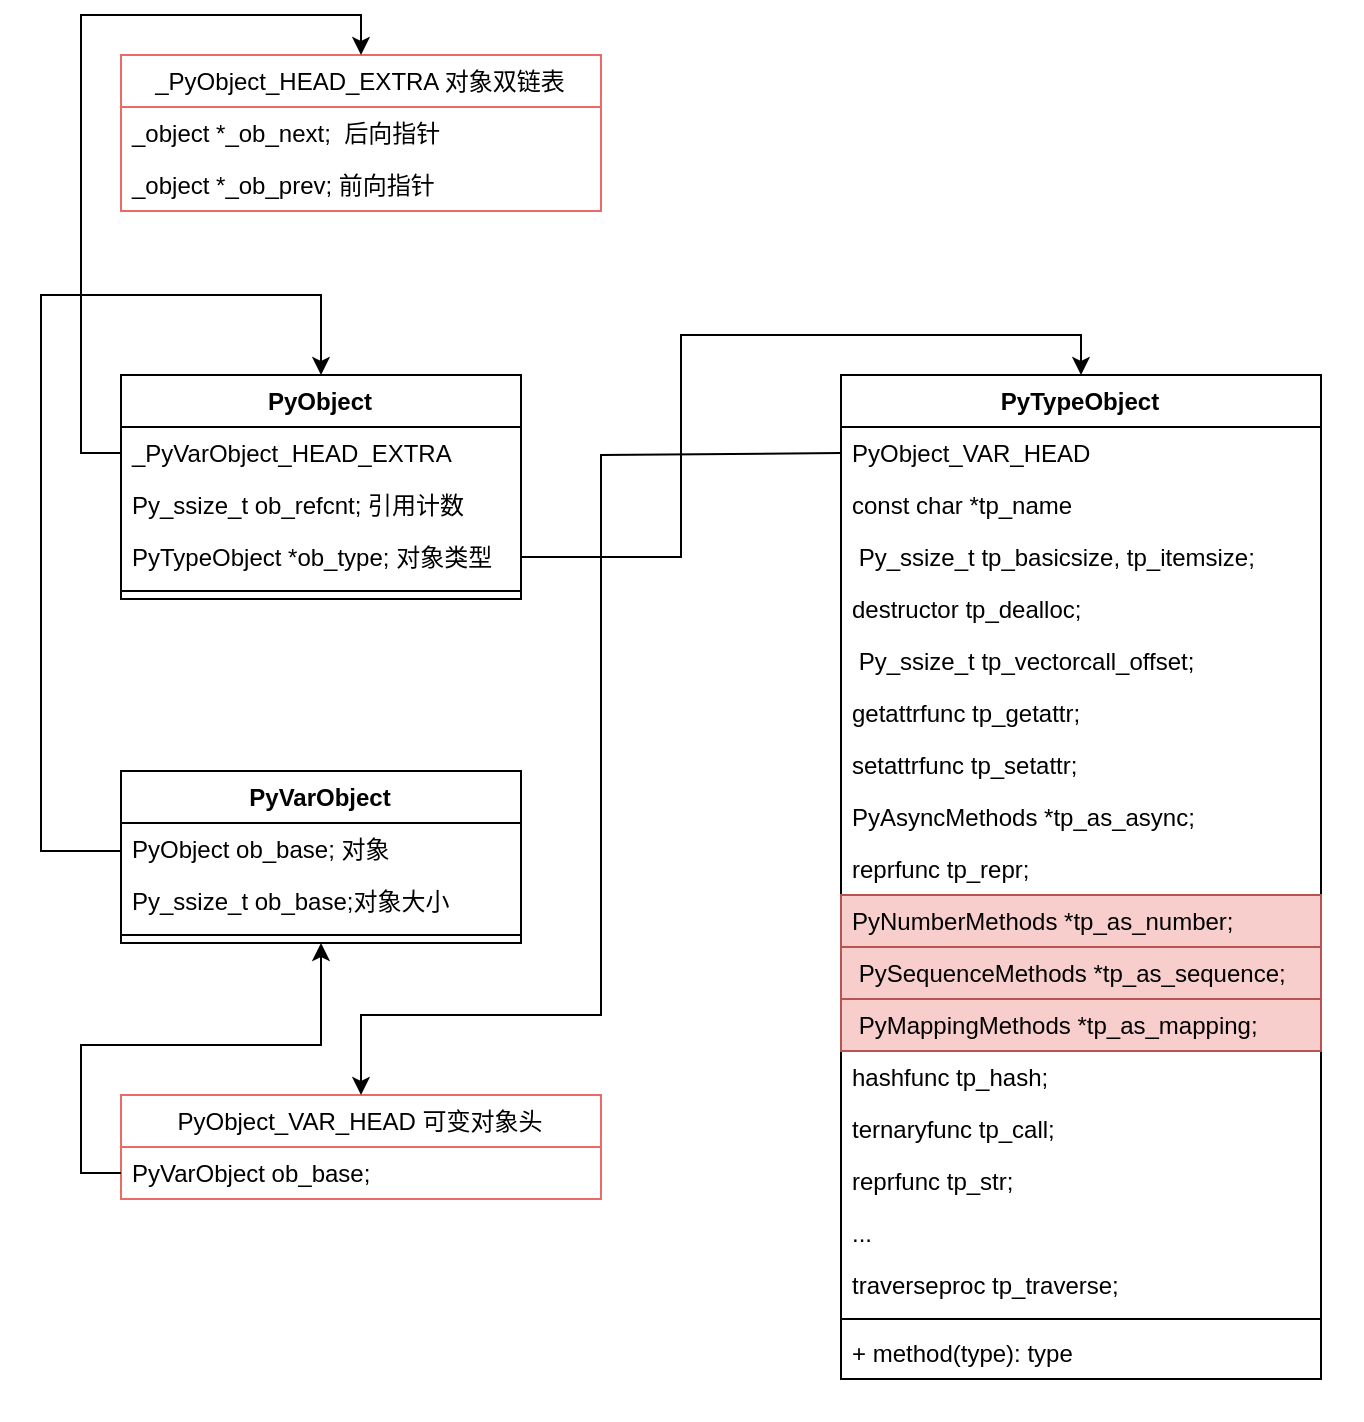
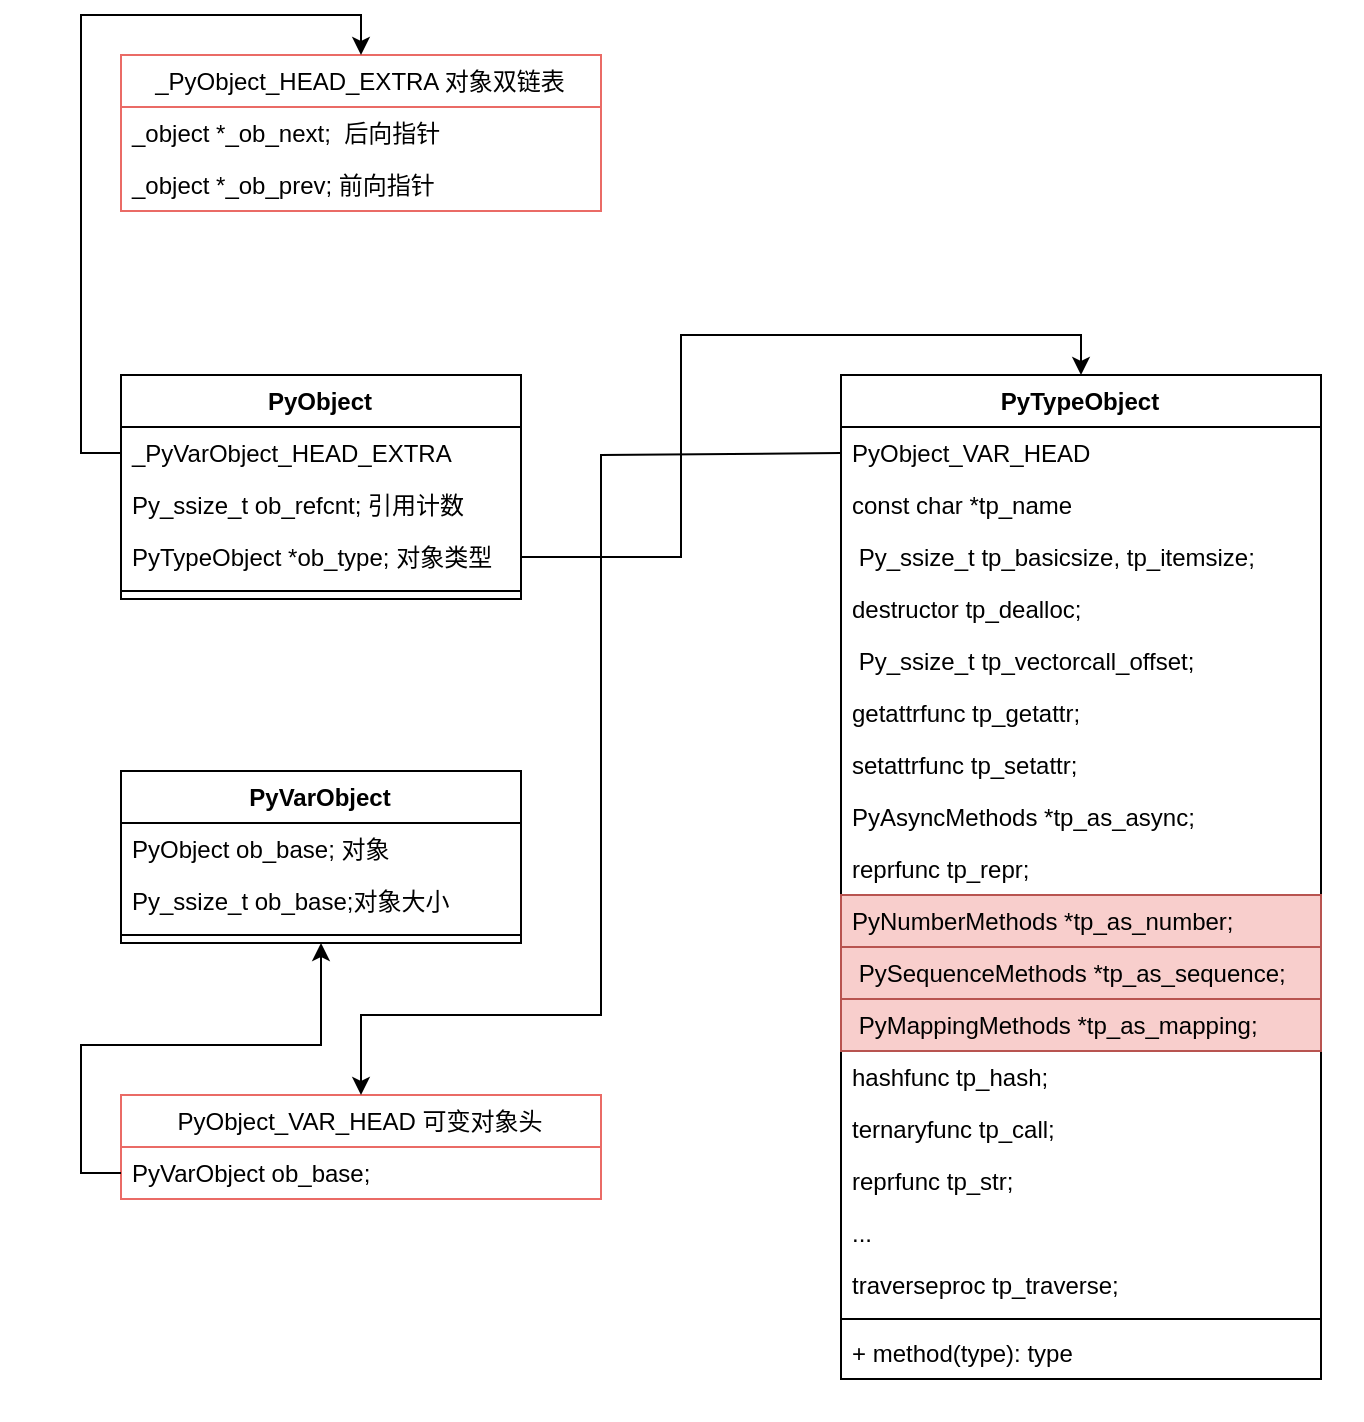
  <mxCell id="0" />
  <mxCell id="1" parent="0" />
  <mxCell id="2" value="_PyObject_HEAD_EXTRA 对象双链表" style="swimlane;fontStyle=0;childLayout=stackLayout;horizontal=1;startSize=26;fillColor=none;horizontalStack=0;resizeParent=1;resizeParentMax=0;resizeLast=0;collapsible=1;marginBottom=0;strokeColor=#EA6B66;" parent="1" vertex="1"><mxGeometry x="60" y="20" width="240" height="78" as="geometry" /></mxCell>
  <mxCell id="3" value="_object *_ob_next;  后向指针" style="text;strokeColor=none;fillColor=none;align=left;verticalAlign=top;spacingLeft=4;spacingRight=4;overflow=hidden;rotatable=0;points=[[0,0.5],[1,0.5]];portConstraint=eastwest;" parent="2" vertex="1"><mxGeometry y="26" width="240" height="26" as="geometry" /></mxCell>
  <mxCell id="4" value="_object *_ob_prev; 前向指针" style="text;strokeColor=none;fillColor=none;align=left;verticalAlign=top;spacingLeft=4;spacingRight=4;overflow=hidden;rotatable=0;points=[[0,0.5],[1,0.5]];portConstraint=eastwest;" parent="2" vertex="1"><mxGeometry y="52" width="240" height="26" as="geometry" /></mxCell>
  <mxCell id="5" value="" style="group" parent="1" vertex="1" connectable="0"><mxGeometry x="20" y="160" width="280" height="304" as="geometry" /></mxCell>
  <mxCell id="6" value="PyObject" style="swimlane;fontStyle=1;align=center;verticalAlign=top;childLayout=stackLayout;horizontal=1;startSize=26;horizontalStack=0;resizeParent=1;resizeParentMax=0;resizeLast=0;collapsible=1;marginBottom=0;" parent="5" vertex="1"><mxGeometry x="40" y="20" width="200" height="112" as="geometry" /></mxCell>
  <mxCell id="7" value="_PyVarObject_HEAD_EXTRA" style="text;strokeColor=none;fillColor=none;align=left;verticalAlign=top;spacingLeft=4;spacingRight=4;overflow=hidden;rotatable=0;points=[[0,0.5],[1,0.5]];portConstraint=eastwest;" parent="6" vertex="1"><mxGeometry y="26" width="200" height="26" as="geometry" /></mxCell>
  <mxCell id="8" value="Py_ssize_t ob_refcnt; 引用计数" style="text;strokeColor=none;fillColor=none;align=left;verticalAlign=top;spacingLeft=4;spacingRight=4;overflow=hidden;rotatable=0;points=[[0,0.5],[1,0.5]];portConstraint=eastwest;" parent="6" vertex="1"><mxGeometry y="52" width="200" height="26" as="geometry" /></mxCell>
  <mxCell id="9" value="PyTypeObject *ob_type; 对象类型" style="text;strokeColor=none;fillColor=none;align=left;verticalAlign=top;spacingLeft=4;spacingRight=4;overflow=hidden;rotatable=0;points=[[0,0.5],[1,0.5]];portConstraint=eastwest;" parent="6" vertex="1"><mxGeometry y="78" width="200" height="26" as="geometry" /></mxCell>
  <mxCell id="10" value="" style="line;strokeWidth=1;fillColor=none;align=left;verticalAlign=middle;spacingTop=-1;spacingLeft=3;spacingRight=3;rotatable=0;labelPosition=right;points=[];portConstraint=eastwest;" parent="6" vertex="1"><mxGeometry y="104" width="200" height="8" as="geometry" /></mxCell>
  <mxCell id="11" value="PyVarObject" style="swimlane;fontStyle=1;align=center;verticalAlign=top;childLayout=stackLayout;horizontal=1;startSize=26;horizontalStack=0;resizeParent=1;resizeParentMax=0;resizeLast=0;collapsible=1;marginBottom=0;" parent="5" vertex="1"><mxGeometry x="40" y="218" width="200" height="86" as="geometry" /></mxCell>
  <mxCell id="12" value="PyObject ob_base; 对象" style="text;strokeColor=none;fillColor=none;align=left;verticalAlign=top;spacingLeft=4;spacingRight=4;overflow=hidden;rotatable=0;points=[[0,0.5],[1,0.5]];portConstraint=eastwest;" parent="11" vertex="1"><mxGeometry y="26" width="200" height="26" as="geometry" /></mxCell>
  <mxCell id="13" value="Py_ssize_t ob_base;对象大小" style="text;strokeColor=none;fillColor=none;align=left;verticalAlign=top;spacingLeft=4;spacingRight=4;overflow=hidden;rotatable=0;points=[[0,0.5],[1,0.5]];portConstraint=eastwest;" parent="11" vertex="1"><mxGeometry y="52" width="200" height="26" as="geometry" /></mxCell>
  <mxCell id="14" value="" style="line;strokeWidth=1;fillColor=none;align=left;verticalAlign=middle;spacingTop=-1;spacingLeft=3;spacingRight=3;rotatable=0;labelPosition=right;points=[];portConstraint=eastwest;" parent="11" vertex="1"><mxGeometry y="78" width="200" height="8" as="geometry" /></mxCell>
- <mxCell id="15" style="edgeStyle=orthogonalEdgeStyle;rounded=0;orthogonalLoop=1;jettySize=auto;html=1;exitX=0;exitY=0.5;exitDx=0;exitDy=0;entryX=0.5;entryY=0;entryDx=0;entryDy=0;" parent="5" source="12" target="6" edge="1"><mxGeometry relative="1" as="geometry"><Array as="points"><mxPoint y="258" /><mxPoint y="-20" /><mxPoint x="140" y="-20" /></Array></mxGeometry></mxCell>
  <mxCell id="16" value="PyTypeObject" style="swimlane;fontStyle=1;align=center;verticalAlign=top;childLayout=stackLayout;horizontal=1;startSize=26;horizontalStack=0;resizeParent=1;resizeParentMax=0;resizeLast=0;collapsible=1;marginBottom=0;" parent="1" vertex="1"><mxGeometry x="420" y="180" width="240" height="502" as="geometry" /></mxCell>
  <mxCell id="17" value="PyObject_VAR_HEAD" style="text;strokeColor=none;fillColor=none;align=left;verticalAlign=top;spacingLeft=4;spacingRight=4;overflow=hidden;rotatable=0;points=[[0,0.5],[1,0.5]];portConstraint=eastwest;" parent="16" vertex="1"><mxGeometry y="26" width="240" height="26" as="geometry" /></mxCell>
  <mxCell id="18" value="const char *tp_name" style="text;strokeColor=none;fillColor=none;align=left;verticalAlign=top;spacingLeft=4;spacingRight=4;overflow=hidden;rotatable=0;points=[[0,0.5],[1,0.5]];portConstraint=eastwest;" parent="16" vertex="1"><mxGeometry y="52" width="240" height="26" as="geometry" /></mxCell>
  <mxCell id="19" value=" Py_ssize_t tp_basicsize, tp_itemsize; " style="text;strokeColor=none;fillColor=none;align=left;verticalAlign=top;spacingLeft=4;spacingRight=4;overflow=hidden;rotatable=0;points=[[0,0.5],[1,0.5]];portConstraint=eastwest;" parent="16" vertex="1"><mxGeometry y="78" width="240" height="26" as="geometry" /></mxCell>
  <mxCell id="20" value="destructor tp_dealloc;" style="text;strokeColor=none;fillColor=none;align=left;verticalAlign=top;spacingLeft=4;spacingRight=4;overflow=hidden;rotatable=0;points=[[0,0.5],[1,0.5]];portConstraint=eastwest;" parent="16" vertex="1"><mxGeometry y="104" width="240" height="26" as="geometry" /></mxCell>
  <mxCell id="21" value=" Py_ssize_t tp_vectorcall_offset;" style="text;strokeColor=none;fillColor=none;align=left;verticalAlign=top;spacingLeft=4;spacingRight=4;overflow=hidden;rotatable=0;points=[[0,0.5],[1,0.5]];portConstraint=eastwest;" parent="16" vertex="1"><mxGeometry y="130" width="240" height="26" as="geometry" /></mxCell>
  <mxCell id="22" value="getattrfunc tp_getattr;" style="text;strokeColor=none;fillColor=none;align=left;verticalAlign=top;spacingLeft=4;spacingRight=4;overflow=hidden;rotatable=0;points=[[0,0.5],[1,0.5]];portConstraint=eastwest;" parent="16" vertex="1"><mxGeometry y="156" width="240" height="26" as="geometry" /></mxCell>
  <mxCell id="23" value="setattrfunc tp_setattr;" style="text;strokeColor=none;fillColor=none;align=left;verticalAlign=top;spacingLeft=4;spacingRight=4;overflow=hidden;rotatable=0;points=[[0,0.5],[1,0.5]];portConstraint=eastwest;" parent="16" vertex="1"><mxGeometry y="182" width="240" height="26" as="geometry" /></mxCell>
  <mxCell id="24" value="PyAsyncMethods *tp_as_async; " style="text;strokeColor=none;fillColor=none;align=left;verticalAlign=top;spacingLeft=4;spacingRight=4;overflow=hidden;rotatable=0;points=[[0,0.5],[1,0.5]];portConstraint=eastwest;" parent="16" vertex="1"><mxGeometry y="208" width="240" height="26" as="geometry" /></mxCell>
  <mxCell id="25" value="reprfunc tp_repr;" style="text;strokeColor=none;fillColor=none;align=left;verticalAlign=top;spacingLeft=4;spacingRight=4;overflow=hidden;rotatable=0;points=[[0,0.5],[1,0.5]];portConstraint=eastwest;" parent="16" vertex="1"><mxGeometry y="234" width="240" height="26" as="geometry" /></mxCell>
  <mxCell id="26" value="PyNumberMethods *tp_as_number;" style="text;strokeColor=#b85450;fillColor=#f8cecc;align=left;verticalAlign=top;spacingLeft=4;spacingRight=4;overflow=hidden;rotatable=0;points=[[0,0.5],[1,0.5]];portConstraint=eastwest;" parent="16" vertex="1"><mxGeometry y="260" width="240" height="26" as="geometry" /></mxCell>
  <mxCell id="27" value=" PySequenceMethods *tp_as_sequence;" style="text;strokeColor=#b85450;fillColor=#f8cecc;align=left;verticalAlign=top;spacingLeft=4;spacingRight=4;overflow=hidden;rotatable=0;points=[[0,0.5],[1,0.5]];portConstraint=eastwest;" parent="16" vertex="1"><mxGeometry y="286" width="240" height="26" as="geometry" /></mxCell>
  <mxCell id="28" value=" PyMappingMethods *tp_as_mapping;" style="text;strokeColor=#b85450;fillColor=#f8cecc;align=left;verticalAlign=top;spacingLeft=4;spacingRight=4;overflow=hidden;rotatable=0;points=[[0,0.5],[1,0.5]];portConstraint=eastwest;" parent="16" vertex="1"><mxGeometry y="312" width="240" height="26" as="geometry" /></mxCell>
  <mxCell id="29" value="hashfunc tp_hash;" style="text;align=left;verticalAlign=top;spacingLeft=4;spacingRight=4;overflow=hidden;rotatable=0;points=[[0,0.5],[1,0.5]];portConstraint=eastwest;" parent="16" vertex="1"><mxGeometry y="338" width="240" height="26" as="geometry" /></mxCell>
  <mxCell id="30" value="ternaryfunc tp_call;" style="text;align=left;verticalAlign=top;spacingLeft=4;spacingRight=4;overflow=hidden;rotatable=0;points=[[0,0.5],[1,0.5]];portConstraint=eastwest;" parent="16" vertex="1"><mxGeometry y="364" width="240" height="26" as="geometry" /></mxCell>
  <mxCell id="31" value="reprfunc tp_str;" style="text;align=left;verticalAlign=top;spacingLeft=4;spacingRight=4;overflow=hidden;rotatable=0;points=[[0,0.5],[1,0.5]];portConstraint=eastwest;" parent="16" vertex="1"><mxGeometry y="390" width="240" height="26" as="geometry" /></mxCell>
  <mxCell id="32" value="..." style="text;align=left;verticalAlign=top;spacingLeft=4;spacingRight=4;overflow=hidden;rotatable=0;points=[[0,0.5],[1,0.5]];portConstraint=eastwest;" parent="16" vertex="1"><mxGeometry y="416" width="240" height="26" as="geometry" /></mxCell>
  <mxCell id="33" value="traverseproc tp_traverse;" style="text;align=left;verticalAlign=top;spacingLeft=4;spacingRight=4;overflow=hidden;rotatable=0;points=[[0,0.5],[1,0.5]];portConstraint=eastwest;" parent="16" vertex="1"><mxGeometry y="442" width="240" height="26" as="geometry" /></mxCell>
  <mxCell id="34" value="" style="line;strokeWidth=1;fillColor=none;align=left;verticalAlign=middle;spacingTop=-1;spacingLeft=3;spacingRight=3;rotatable=0;labelPosition=right;points=[];portConstraint=eastwest;" parent="16" vertex="1"><mxGeometry y="468" width="240" height="8" as="geometry" /></mxCell>
  <mxCell id="35" value="+ method(type): type" style="text;strokeColor=none;fillColor=none;align=left;verticalAlign=top;spacingLeft=4;spacingRight=4;overflow=hidden;rotatable=0;points=[[0,0.5],[1,0.5]];portConstraint=eastwest;" parent="16" vertex="1"><mxGeometry y="476" width="240" height="26" as="geometry" /></mxCell>
  <mxCell id="36" style="edgeStyle=orthogonalEdgeStyle;rounded=0;orthogonalLoop=1;jettySize=auto;html=1;exitX=1;exitY=0.5;exitDx=0;exitDy=0;entryX=0.5;entryY=0;entryDx=0;entryDy=0;" parent="1" source="9" target="16" edge="1"><mxGeometry relative="1" as="geometry" /></mxCell>
  <mxCell id="37" style="edgeStyle=orthogonalEdgeStyle;rounded=0;orthogonalLoop=1;jettySize=auto;html=1;exitX=0;exitY=0.5;exitDx=0;exitDy=0;entryX=0.5;entryY=0;entryDx=0;entryDy=0;" parent="1" source="7" target="2" edge="1"><mxGeometry relative="1" as="geometry" /></mxCell>
  <mxCell id="38" value="PyObject_VAR_HEAD 可变对象头" style="swimlane;fontStyle=0;childLayout=stackLayout;horizontal=1;startSize=26;fillColor=none;horizontalStack=0;resizeParent=1;resizeParentMax=0;resizeLast=0;collapsible=1;marginBottom=0;strokeColor=#EA6B66;" parent="1" vertex="1"><mxGeometry x="60" y="540" width="240" height="52" as="geometry" /></mxCell>
  <mxCell id="39" value="PyVarObject ob_base;" style="text;strokeColor=none;fillColor=none;align=left;verticalAlign=top;spacingLeft=4;spacingRight=4;overflow=hidden;rotatable=0;points=[[0,0.5],[1,0.5]];portConstraint=eastwest;" parent="38" vertex="1"><mxGeometry y="26" width="240" height="26" as="geometry" /></mxCell>
  <mxCell id="40" style="edgeStyle=orthogonalEdgeStyle;rounded=0;orthogonalLoop=1;jettySize=auto;html=1;exitX=0;exitY=0.5;exitDx=0;exitDy=0;entryX=0.5;entryY=0;entryDx=0;entryDy=0;" parent="1" source="17" target="38" edge="1"><mxGeometry relative="1" as="geometry"><Array as="points"><mxPoint x="300" y="220" /><mxPoint x="300" y="500" /><mxPoint x="180" y="500" /></Array></mxGeometry></mxCell>
  <mxCell id="41" style="edgeStyle=orthogonalEdgeStyle;rounded=0;orthogonalLoop=1;jettySize=auto;html=1;exitX=0;exitY=0.5;exitDx=0;exitDy=0;entryX=0.5;entryY=1;entryDx=0;entryDy=0;" parent="1" source="39" target="11" edge="1"><mxGeometry relative="1" as="geometry" /></mxCell>
